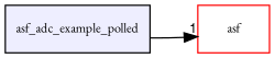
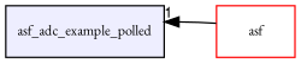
  digraph {
    compound=true
    rankdir=LR
    fontname="EB Garamond"
    node [fontname="EB Garamond" fontsize=10 shape=box style=filled]
    n1 [fillcolor="#eeeeff" label=asf_adc_example_polled pencolor=black]
    n2 [color=red fillcolor=white label=asf]
-   n1 -> n2 [headlabel=1 labeldistance=1.5 labelfontname=FreeSans labelfontsize=10 fontname="EB Garamond"]
+   n2 -> n1 [headlabel=1 labeldistance=1.5 labelfontname=FreeSans labelfontsize=10 fontname="EB Garamond"]
  }
